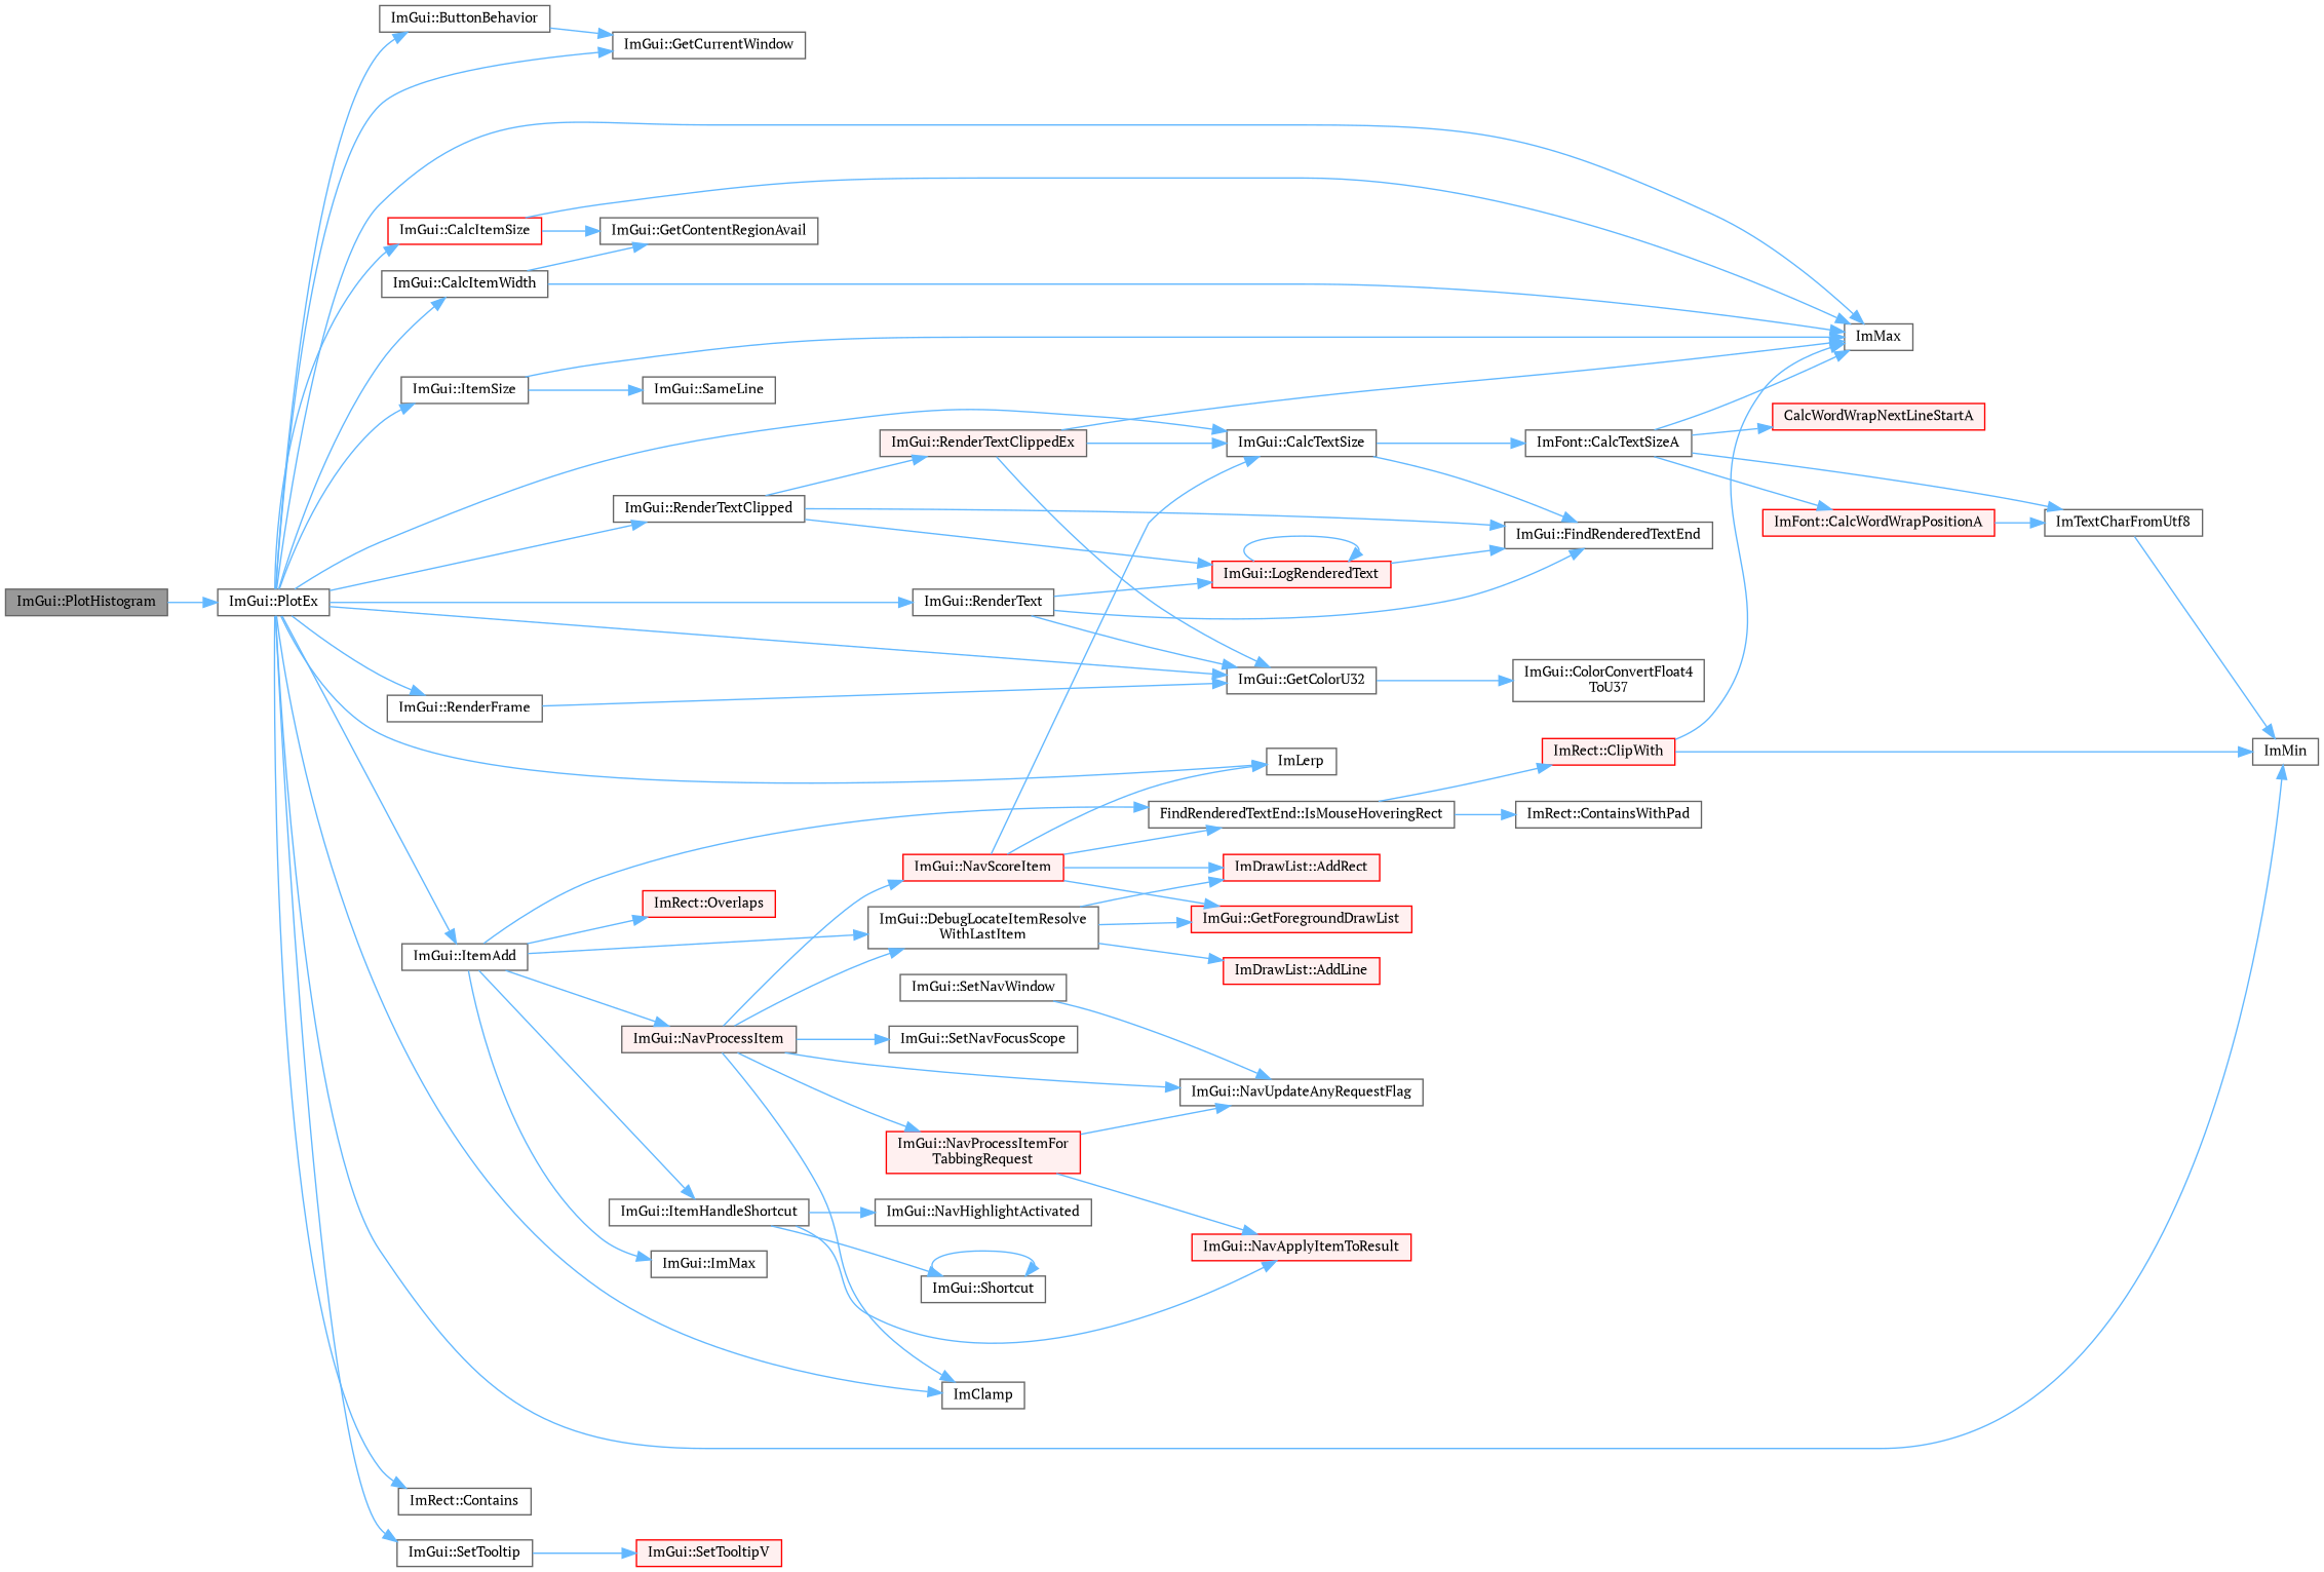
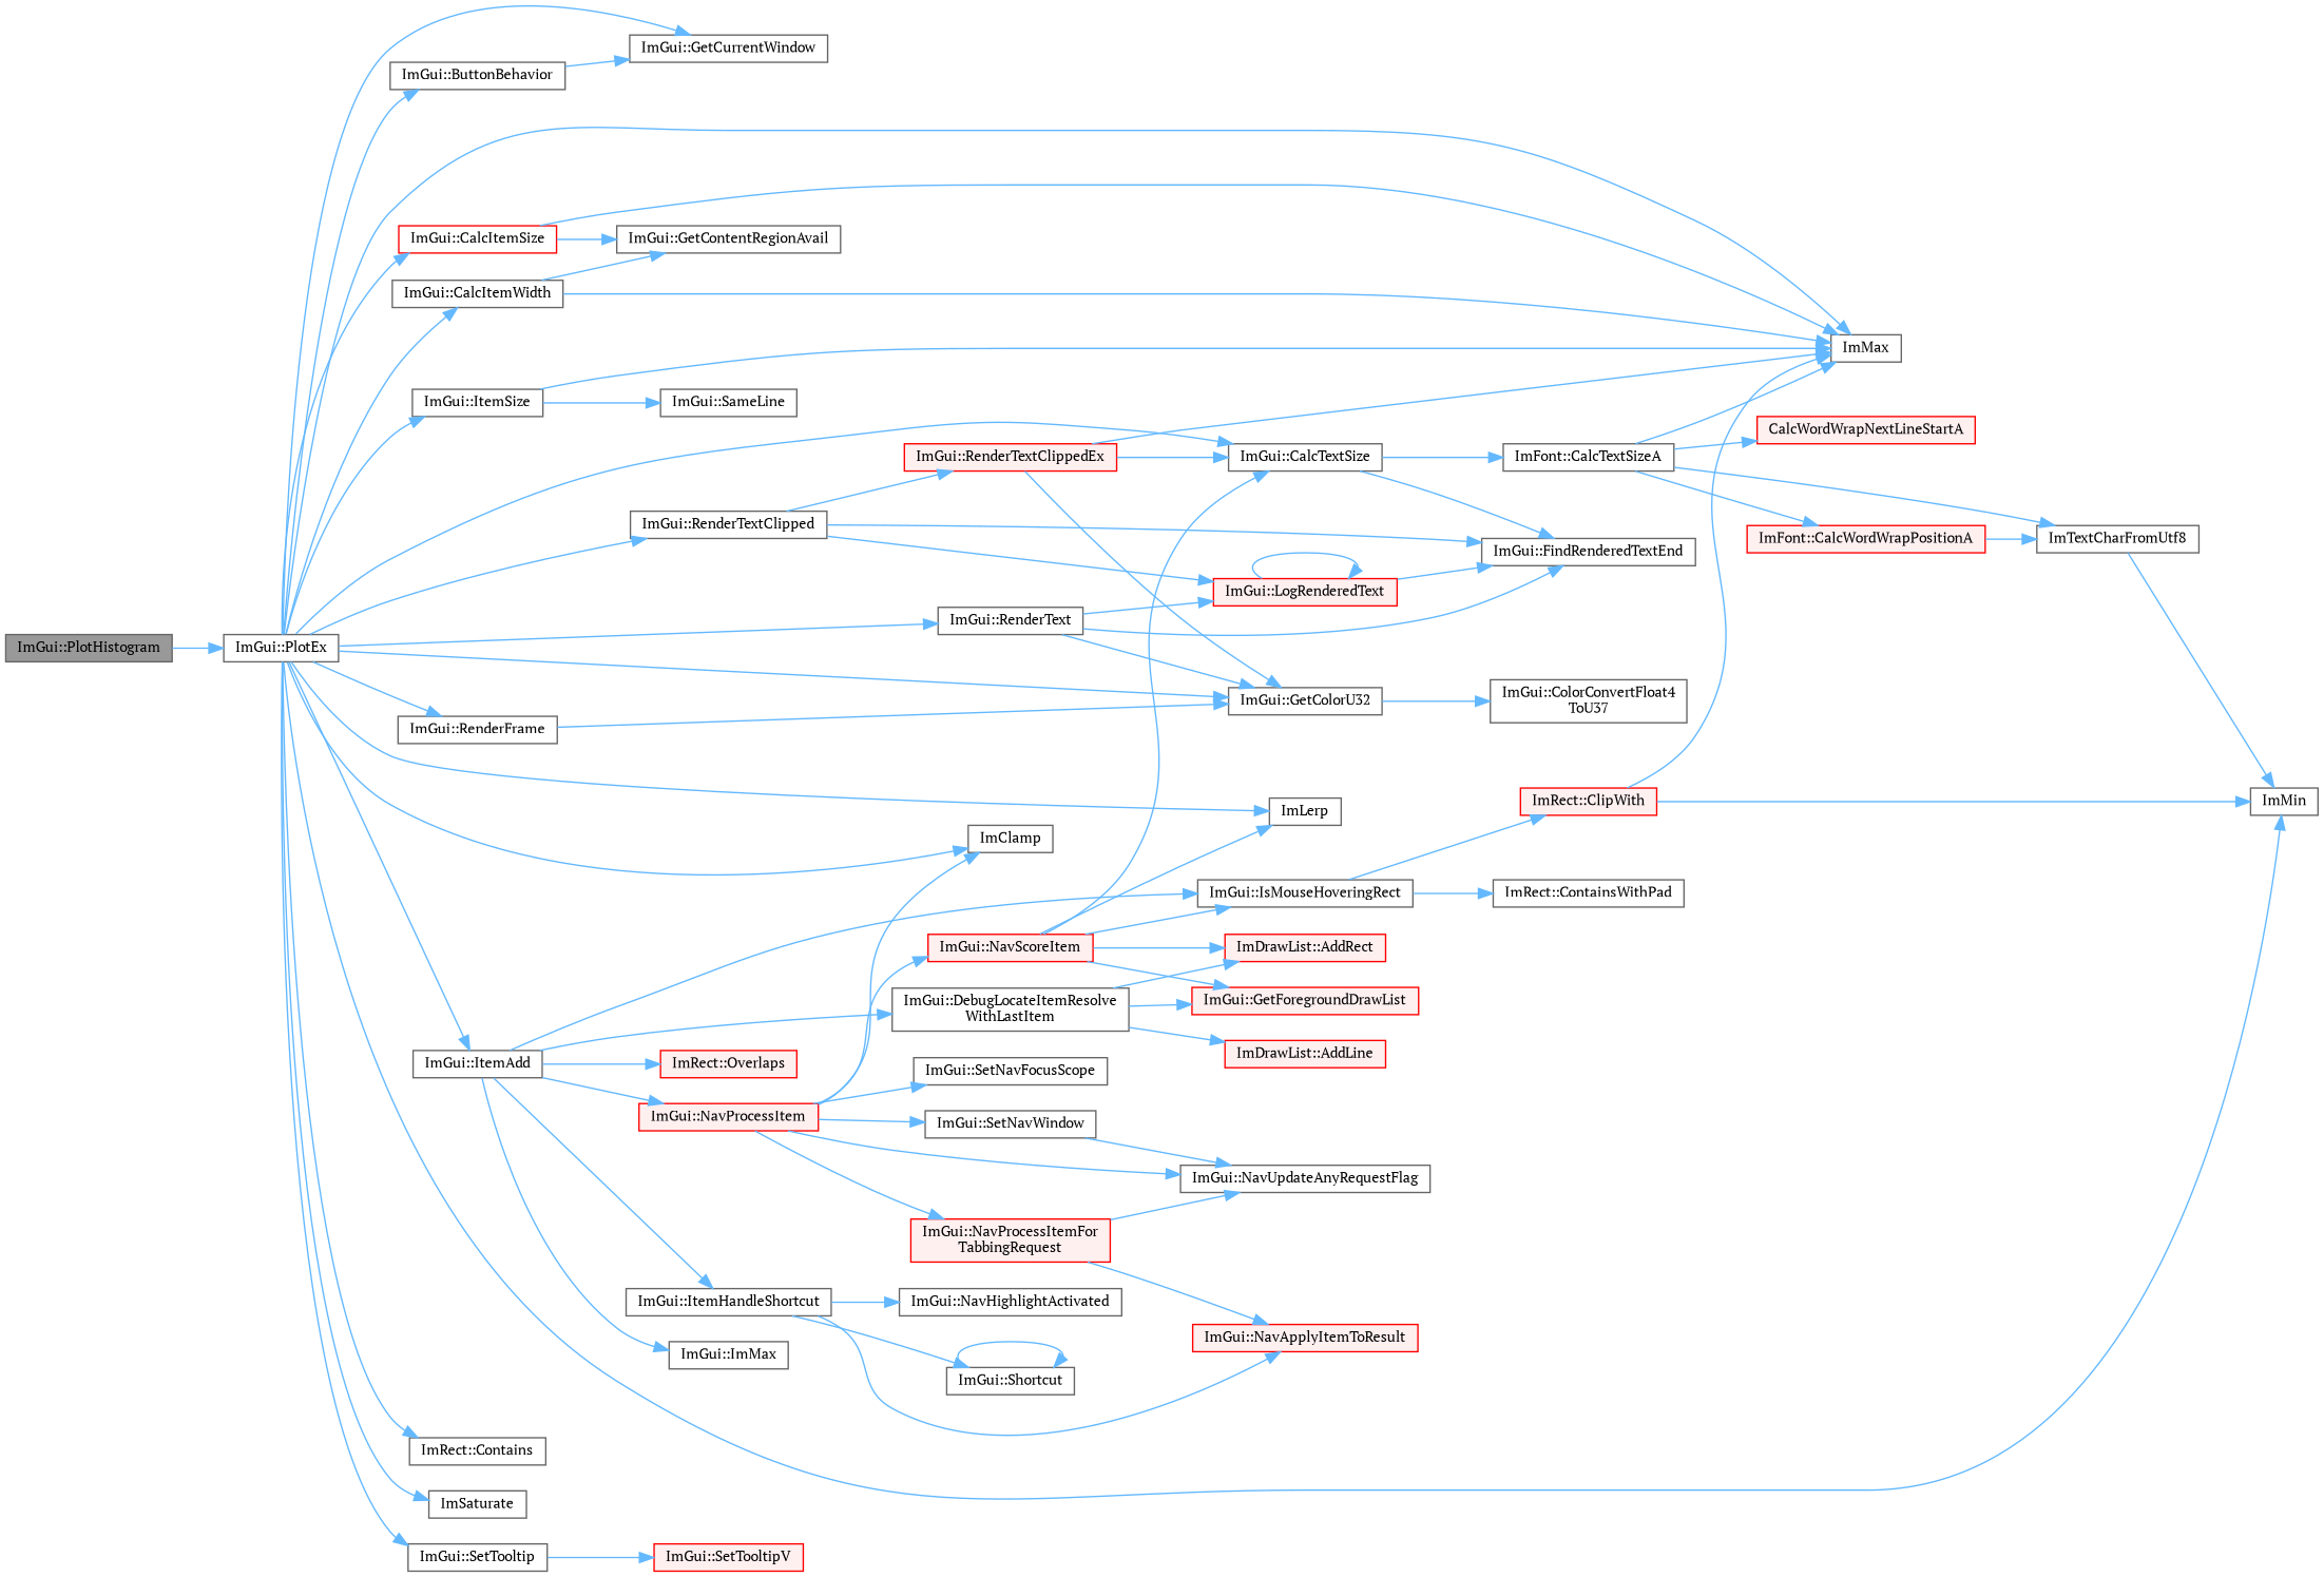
  digraph {
    fontname="PT Serif"
    rankdir=LR
    node [color=grey40 fillcolor=white fontname="PT Serif" fontsize=10 shape=box style=filled]
    edge [color=steelblue1 fontname="PT Serif" fontsize=10 labelfontname=Helvetica labelfontsize=10 style=solid]
    n1 [color=gray40 fillcolor=grey60 fontcolor=black height=0.2 label="ImGui::PlotHistogram" width=0.4]
    n2 [height=0.2 label="ImGui::PlotEx" width=0.4]
    n3 [height=0.2 label="ImGui::ButtonBehavior" width=0.4]
    n4 [height=0.2 label="ImGui::GetCurrentWindow" width=0.4]
    n5 [color=red height=0.2 label="ImGui::CalcItemSize" width=0.4]
    n6 [height=0.2 label=ImMax width=0.4]
    n7 [height=0.2 label="ImGui::CalcItemWidth" width=0.4]
    n8 [height=0.2 label="ImGui::CalcTextSize" width=0.4]
    n9 [height=0.2 label=ImMin width=0.4]
    n10 [height=0.2 label="ImRect::Contains" width=0.4]
    n11 [height=0.2 label="ImGui::GetColorU32" width=0.4]
    n12 [height=0.2 label=ImClamp width=0.4]
    n13 [height=0.2 label=ImLerp width=0.4]
+   n14 [height=0.2 label=ImSaturate width=0.4]
    n15 [height=0.2 label="ImGui::ItemAdd" width=0.4]
    n16 [height=0.2 label="ImGui::ItemSize" width=0.4]
    n17 [height=0.2 label="ImGui::RenderFrame" width=0.4]
    n18 [height=0.2 label="ImGui::RenderText" width=0.4]
    n19 [height=0.2 label="ImGui::RenderTextClipped" width=0.4]
    n20 [height=0.2 label="ImGui::SetTooltip" width=0.4]
    n21 [height=0.2 label="ImGui::GetContentRegionAvail" width=0.4]
    n22 [height=0.2 label="ImFont::CalcTextSizeA" width=0.4]
    n23 [height=0.2 label="ImGui::FindRenderedTextEnd" width=0.4]
    n24 [height=0.2 label="ImGui::ColorConvertFloat4\lToU37" width=0.4]
    n25 [height=0.2 label="ImGui::DebugLocateItemResolve\lWithLastItem" width=0.4]
-   n26 [height=0.2 label="FindRenderedTextEnd::IsMouseHoveringRect" width=0.4]
+   n26 [height=0.2 label="ImGui::IsMouseHoveringRect" width=0.4]
    n27 [height=0.2 label="ImGui::ItemHandleShortcut" width=0.4]
    n28 [height=0.2 label="ImGui::ImMax" width=0.4]
-   n29 [fillcolor="#FFF0F0" height=0.2 label="ImGui::NavProcessItem" width=0.4]
+   n29 [color=red fillcolor="#FFF0F0" height=0.2 label="ImGui::NavProcessItem" width=0.4]
    n30 [color=red fillcolor="#FFF0F0" height=0.2 label="ImRect::Overlaps" width=0.4]
    n31 [height=0.2 label="ImGui::SameLine" width=0.4]
    n32 [color=red fillcolor="#FFF0F0" height=0.2 label="ImGui::LogRenderedText" width=0.4]
-   n33 [fillcolor="#FFF0F0" height=0.2 label="ImGui::RenderTextClippedEx" width=0.4]
+   n33 [color=red fillcolor="#FFF0F0" height=0.2 label="ImGui::RenderTextClippedEx" width=0.4]
    n34 [color=red fillcolor="#FFF0F0" height=0.2 label="ImGui::SetTooltipV" width=0.4]
    n35 [color=red fillcolor="#FFF0F0" height=0.2 label=CalcWordWrapNextLineStartA width=0.4]
    n36 [color=red fillcolor="#FFF0F0" height=0.2 label="ImFont::CalcWordWrapPositionA" width=0.4]
    n37 [height=0.2 label=ImTextCharFromUtf8 width=0.4]
    n38 [color=red fillcolor="#FFF0F0" height=0.2 label="ImDrawList::AddLine" width=0.4]
    n39 [color=red fillcolor="#FFF0F0" height=0.2 label="ImDrawList::AddRect" width=0.4]
    n40 [color=red fillcolor="#FFF0F0" height=0.2 label="ImGui::GetForegroundDrawList" width=0.4]
    n41 [color=red fillcolor="#FFF0F0" height=0.2 label="ImRect::ClipWith" width=0.4]
    n42 [height=0.2 label="ImRect::ContainsWithPad" width=0.4]
    n43 [height=0.2 label="ImGui::NavHighlightActivated" width=0.4]
    n44 [height=0.2 label="ImGui::Shortcut" width=0.4]
    n45 [color=red fillcolor="#FFF0F0" height=0.2 label="ImGui::NavApplyItemToResult" width=0.4]
    n46 [color=red fillcolor="#FFF0F0" height=0.2 label="ImGui::NavProcessItemFor\lTabbingRequest" width=0.4]
    n47 [height=0.2 label="ImGui::NavUpdateAnyRequestFlag" width=0.4]
    n48 [color=red fillcolor="#FFF0F0" height=0.2 label="ImGui::NavScoreItem" width=0.4]
    n49 [height=0.2 label="ImGui::SetNavFocusScope" width=0.4]
    n50 [height=0.2 label="ImGui::SetNavWindow" width=0.4]
    n1 -> n2
    n2 -> n3
    n2 -> n4
    n2 -> n5
    n2 -> n6
    n2 -> n7
    n2 -> n8
    n2 -> n9
    n2 -> n10
    n2 -> n11
    n2 -> n12
    n2 -> n13
+   n2 -> n14
    n2 -> n15
    n2 -> n16
    n2 -> n17
    n2 -> n18
    n2 -> n19
    n2 -> n20
    n3 -> n4
    n5 -> n6
    n5 -> n21
    n7 -> n6
    n7 -> n21
    n8 -> n22
    n8 -> n23
    n11 -> n24
    n15 -> n25
    n15 -> n26
    n15 -> n27
    n15 -> n28
    n15 -> n29
    n15 -> n30
    n16 -> n6
    n16 -> n31
    n17 -> n11
    n18 -> n11
    n18 -> n23
    n18 -> n32
    n19 -> n23
    n19 -> n32
    n19 -> n33
    n20 -> n34
    n22 -> n6
    n22 -> n35
    n22 -> n36
    n22 -> n37
    n25 -> n38
    n25 -> n39
    n25 -> n40
    n26 -> n41
    n26 -> n42
    n27 -> n43
    n27 -> n44
    n27 -> n45
    n29 -> n12
    n29 -> n46
    n29 -> n47
    n29 -> n48
    n29 -> n49
-   n29 -> n25
+   n29 -> n50
    n32 -> n23
    n32 -> n32
    n33 -> n6
    n33 -> n8
    n33 -> n11
    n36 -> n37
    n37 -> n9
    n41 -> n6
    n41 -> n9
    n44 -> n44
    n46 -> n45
    n46 -> n47
    n48 -> n8
    n48 -> n13
    n48 -> n26
    n48 -> n39
    n48 -> n40
    n50 -> n47
  }
